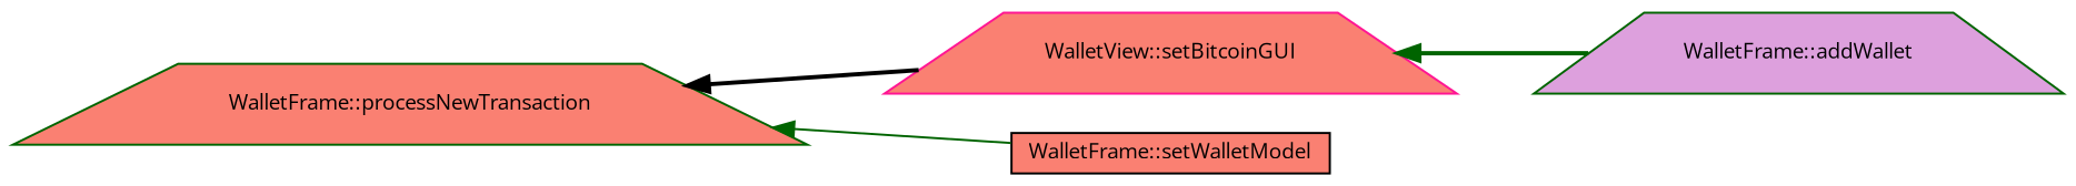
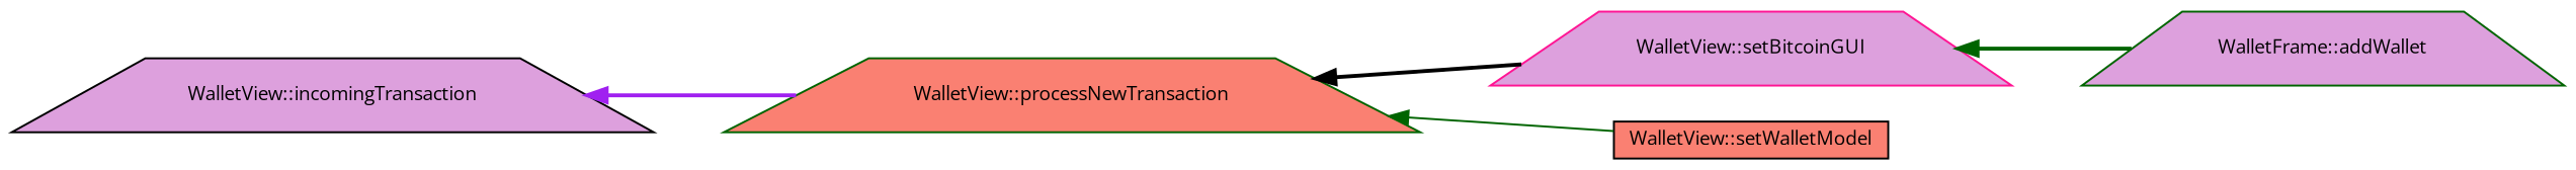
  digraph {
    fontname="Open Sans"
    rankdir=LR
    node [color=black fillcolor=salmon fontname="Open Sans" fontsize=10 shape=trapezium style=filled]
    edge [color=darkgreen dir=back fontname="Open Sans" fontsize=10 labelfontname=Helvetica labelfontsize=10 style=bold]
-   n2 [color=darkgreen height=0.2 label="WalletFrame::processNewTransaction" width=0.4]
-   n3 [color=deeppink height=0.2 label="WalletView::setBitcoinGUI" width=0.4]
+   n1 [fillcolor=plum fontcolor=black height=0.2 label="WalletView::incomingTransaction" width=0.4]
+   n2 [color=darkgreen height=0.2 label="WalletView::processNewTransaction" width=0.4]
+   n3 [color=deeppink fillcolor=plum height=0.2 label="WalletView::setBitcoinGUI" width=0.4]
    n4 [color=darkgreen fillcolor=plum height=0.2 label="WalletFrame::addWallet" width=0.4]
-   n5 [height=0.2 label="WalletFrame::setWalletModel" shape=box width=0.4]
+   n5 [height=0.2 label="WalletView::setWalletModel" shape=box width=0.4]
+   n1 -> n2 [color=purple]
    n2 -> n3 [color=black]
    n2 -> n5 [style=solid]
    n3 -> n4
  }
